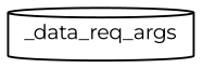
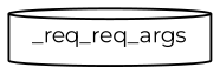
  digraph {
    rankdir=TB
    fontname=Montserrat
-   n1 [color=black fillcolor=white fontname=Montserrat fontsize=10 height=0.2 label=_data_req_args shape=cylinder style=filled width=0.4]
+   n1 [color=black fillcolor=white fontname=Montserrat fontsize=10 height=0.2 label=_req_req_args shape=cylinder style=filled width=0.4]
  }
